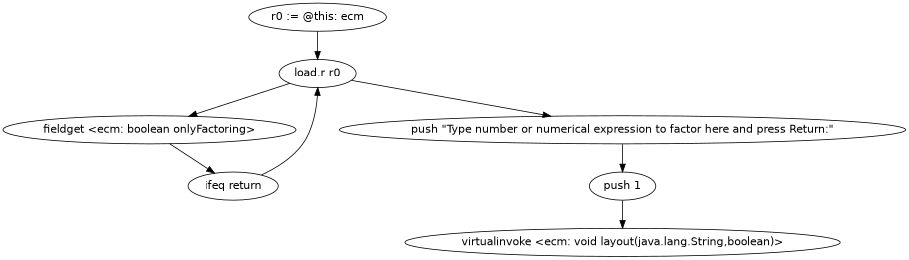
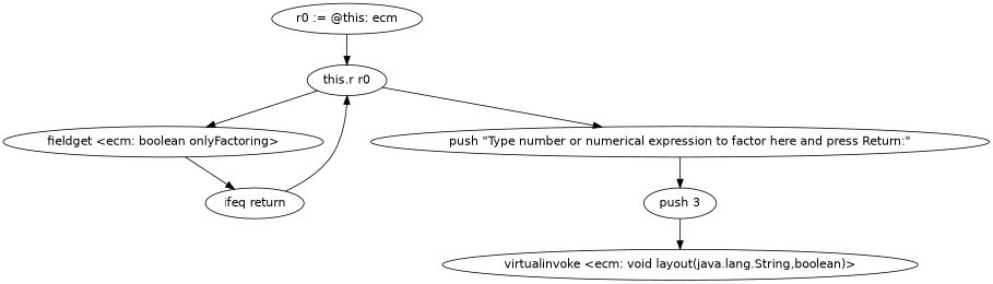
  digraph {
    fontname="DejaVu Sans"
    node [fontname="DejaVu Sans"]
    edge [fontname="DejaVu Sans"]
    "r0 := @this: ecm"
-   "load.r r0"
+   "load.r r0" [label="this.r r0"]
    "fieldget <ecm: boolean onlyFactoring>"
    "push \"Type number or numerical expression to factor here and press Return:\""
    "ifeq return"
-   "push 1"
+   "push 1" [label="push 3"]
    "virtualinvoke <ecm: void layout(java.lang.String,boolean)>"
    "r0 := @this: ecm" -> "load.r r0"
    "load.r r0" -> "fieldget <ecm: boolean onlyFactoring>"
    "load.r r0" -> "push \"Type number or numerical expression to factor here and press Return:\""
    "fieldget <ecm: boolean onlyFactoring>" -> "ifeq return"
    "push \"Type number or numerical expression to factor here and press Return:\"" -> "push 1"
    "ifeq return" -> "load.r r0"
    "push 1" -> "virtualinvoke <ecm: void layout(java.lang.String,boolean)>"
  }
